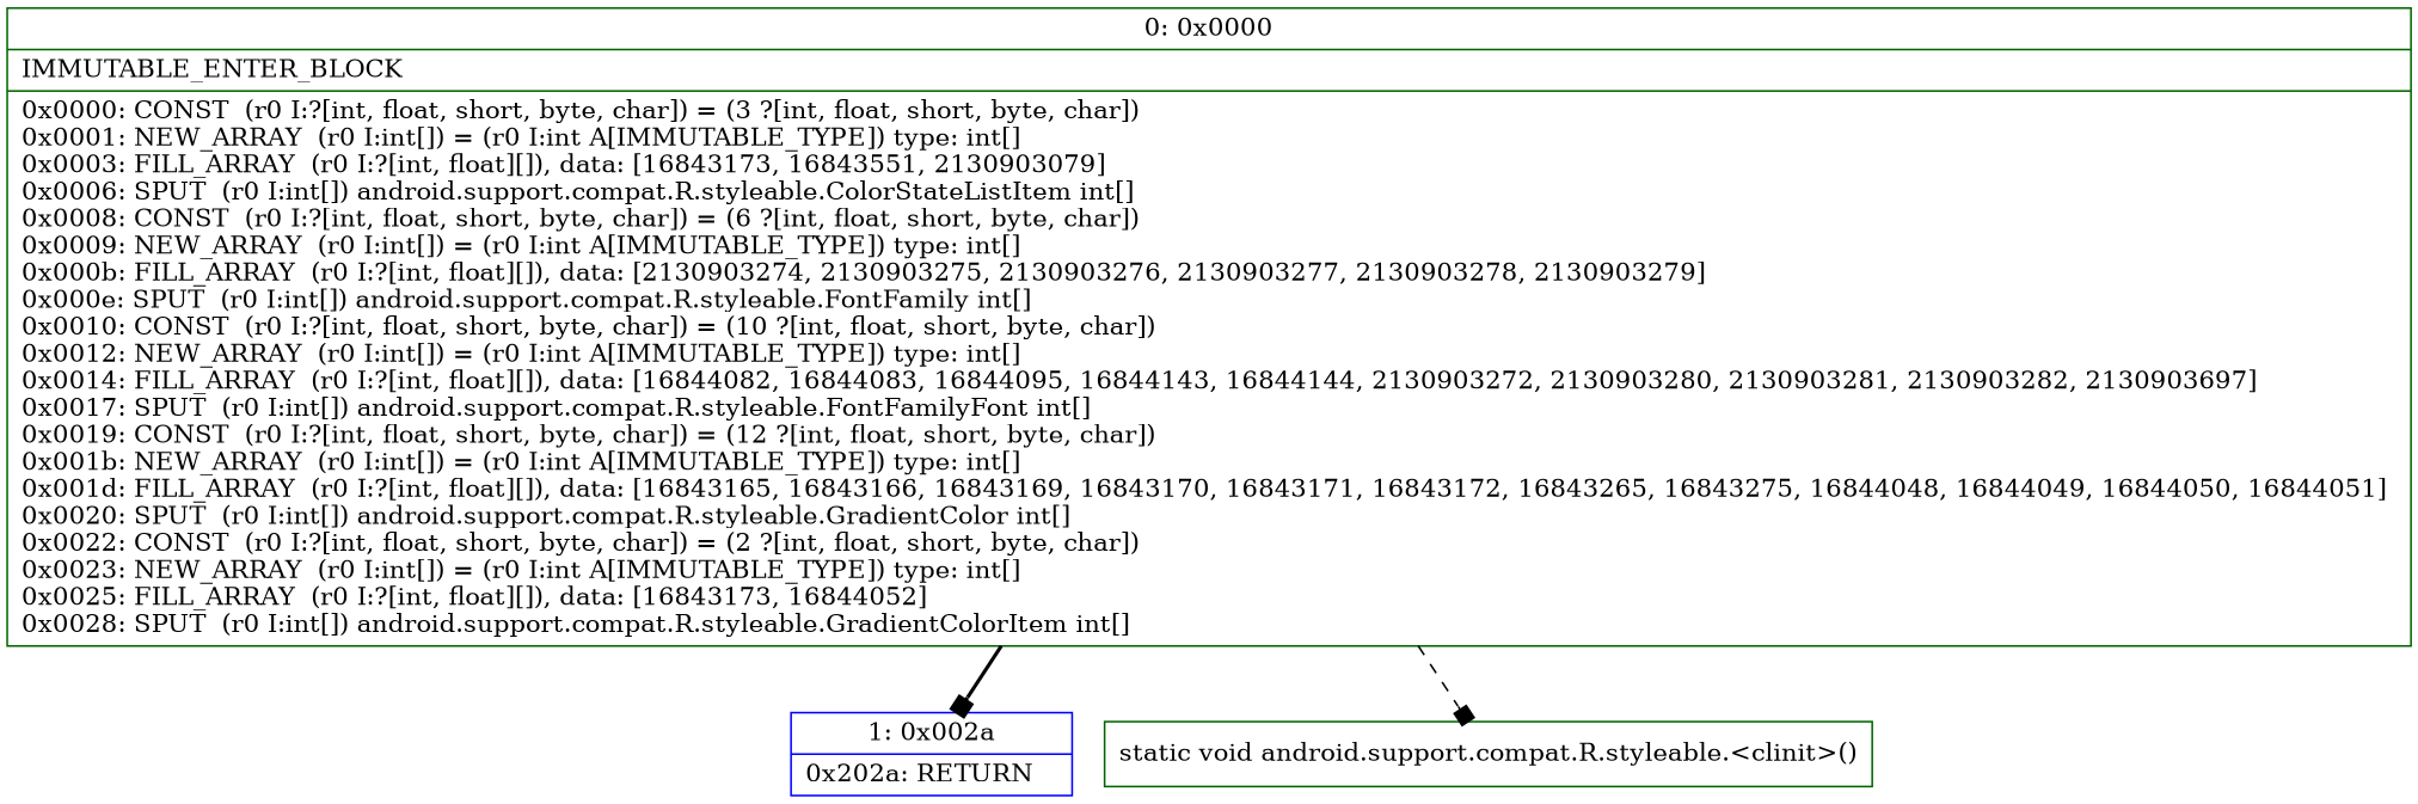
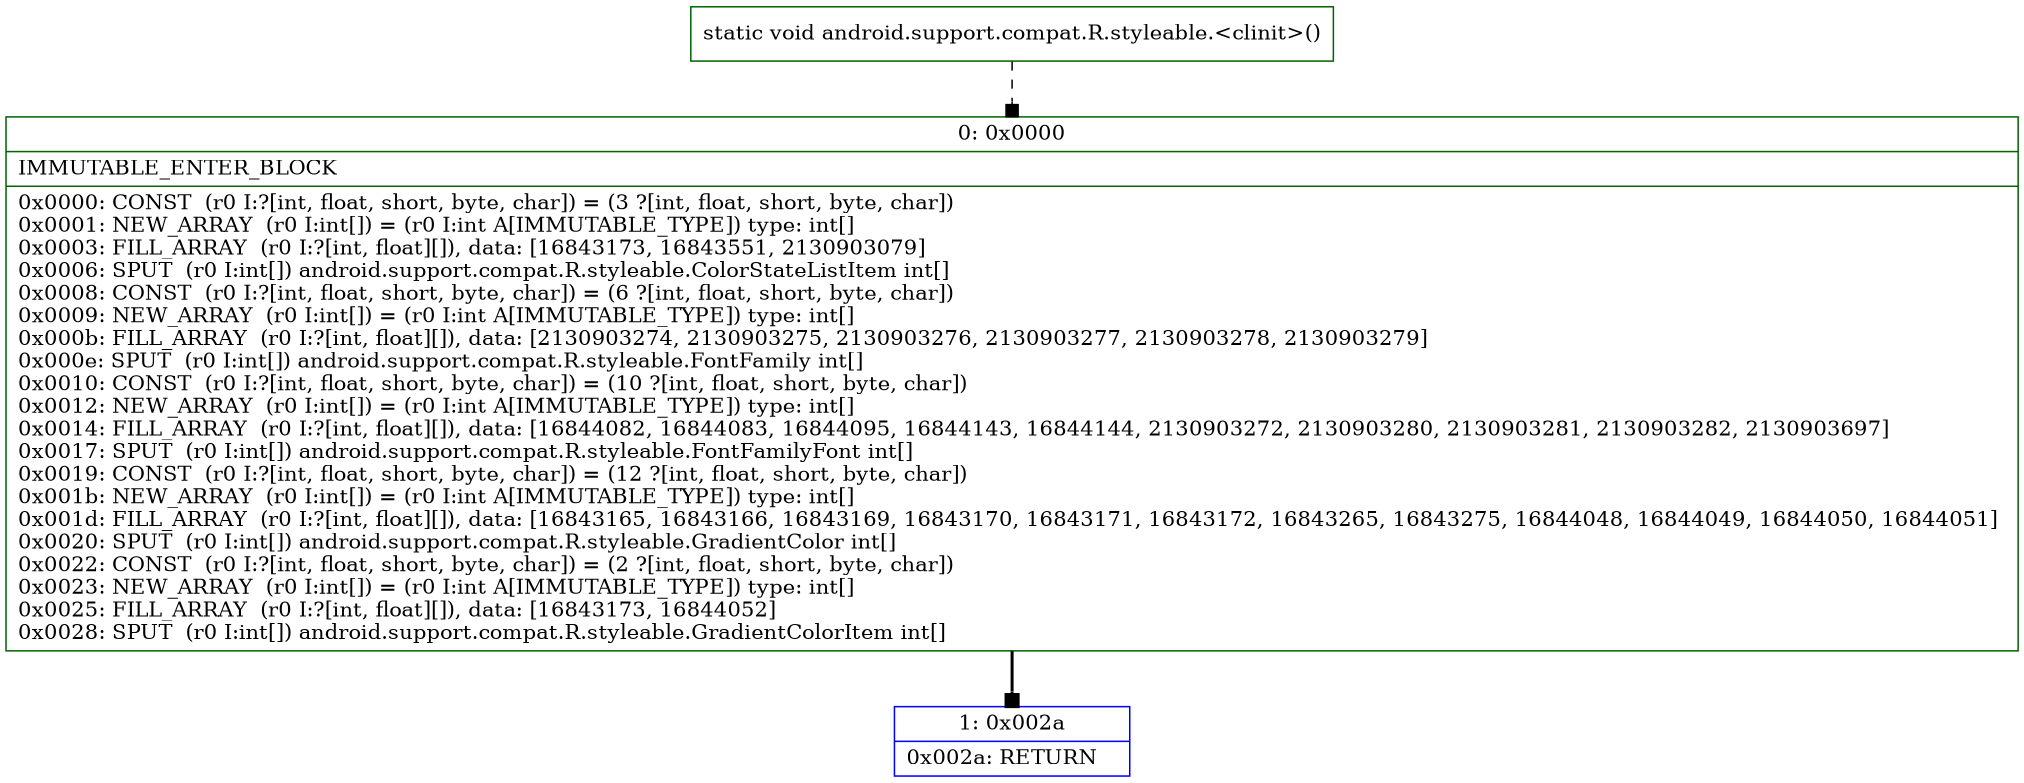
  digraph {
    node [color=darkgreen shape=record]
    edge [arrowhead=box]
    n1 [label="{0\:\ 0x0000|IMMUTABLE_ENTER_BLOCK\l|0x0000: CONST  (r0 I:?[int, float, short, byte, char]) = (3 ?[int, float, short, byte, char]) \l0x0001: NEW_ARRAY  (r0 I:int[]) = (r0 I:int A[IMMUTABLE_TYPE]) type: int[] \l0x0003: FILL_ARRAY  (r0 I:?[int, float][]), data: [16843173, 16843551, 2130903079] \l0x0006: SPUT  (r0 I:int[]) android.support.compat.R.styleable.ColorStateListItem int[] \l0x0008: CONST  (r0 I:?[int, float, short, byte, char]) = (6 ?[int, float, short, byte, char]) \l0x0009: NEW_ARRAY  (r0 I:int[]) = (r0 I:int A[IMMUTABLE_TYPE]) type: int[] \l0x000b: FILL_ARRAY  (r0 I:?[int, float][]), data: [2130903274, 2130903275, 2130903276, 2130903277, 2130903278, 2130903279] \l0x000e: SPUT  (r0 I:int[]) android.support.compat.R.styleable.FontFamily int[] \l0x0010: CONST  (r0 I:?[int, float, short, byte, char]) = (10 ?[int, float, short, byte, char]) \l0x0012: NEW_ARRAY  (r0 I:int[]) = (r0 I:int A[IMMUTABLE_TYPE]) type: int[] \l0x0014: FILL_ARRAY  (r0 I:?[int, float][]), data: [16844082, 16844083, 16844095, 16844143, 16844144, 2130903272, 2130903280, 2130903281, 2130903282, 2130903697] \l0x0017: SPUT  (r0 I:int[]) android.support.compat.R.styleable.FontFamilyFont int[] \l0x0019: CONST  (r0 I:?[int, float, short, byte, char]) = (12 ?[int, float, short, byte, char]) \l0x001b: NEW_ARRAY  (r0 I:int[]) = (r0 I:int A[IMMUTABLE_TYPE]) type: int[] \l0x001d: FILL_ARRAY  (r0 I:?[int, float][]), data: [16843165, 16843166, 16843169, 16843170, 16843171, 16843172, 16843265, 16843275, 16844048, 16844049, 16844050, 16844051] \l0x0020: SPUT  (r0 I:int[]) android.support.compat.R.styleable.GradientColor int[] \l0x0022: CONST  (r0 I:?[int, float, short, byte, char]) = (2 ?[int, float, short, byte, char]) \l0x0023: NEW_ARRAY  (r0 I:int[]) = (r0 I:int A[IMMUTABLE_TYPE]) type: int[] \l0x0025: FILL_ARRAY  (r0 I:?[int, float][]), data: [16843173, 16844052] \l0x0028: SPUT  (r0 I:int[]) android.support.compat.R.styleable.GradientColorItem int[] \l}"]
-   n2 [color=blue label="{1\:\ 0x002a|0x202a: RETURN   \l}"]
+   n2 [color=blue label="{1\:\ 0x002a|0x002a: RETURN   \l}"]
    n3 [label="{static void android.support.compat.R.styleable.\<clinit\>() }"]
    n1 -> n2 [style=bold]
-   n1 -> n3 [style=dashed]
+   n3 -> n1 [style=dashed]
  }
